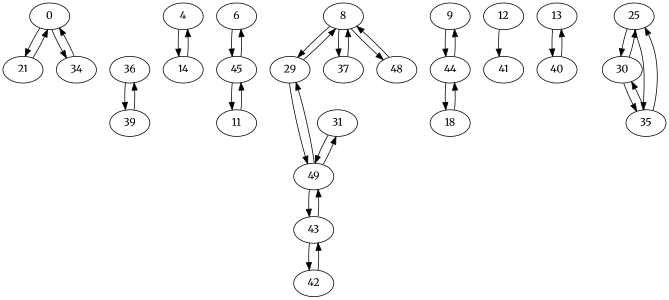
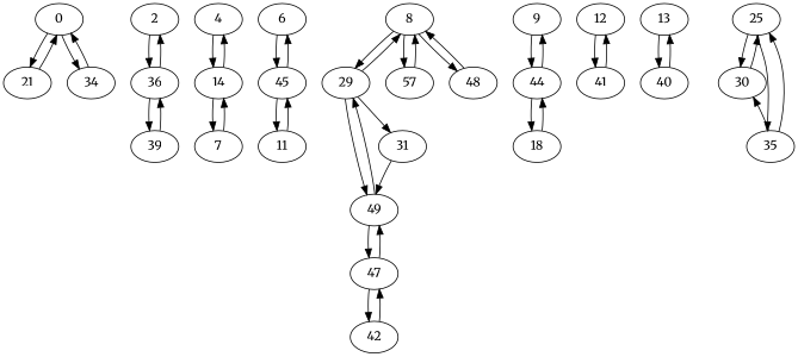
  digraph {
    fontname=Merriweather
    node [fontname=Merriweather]
    edge [fontname=Merriweather]
    0
    21
    34
+   2
    36
    39
    4
    14
+   7
    6
    45
    11
    8
    29
-   37
+   37 [label=57]
    48
    49
    31
-   47 [label=43]
+   47
    9
    44
    18
    12
    41
    n25 [label=13]
    40
    25
    30
    35
    42
    0 -> 21
    0 -> 34
    21 -> 0
    34 -> 0
+   2 -> 36
+   36 -> 2
    36 -> 39
    39 -> 36
    4 -> 14
    14 -> 4
+   14 -> 7
+   7 -> 14
    6 -> 45
    45 -> 6
    45 -> 11
    11 -> 45
    8 -> 29
    8 -> 37
    8 -> 48
    29 -> 8
    29 -> 49
    37 -> 8
    48 -> 8
    49 -> 29
-   49 -> 31
+   29 -> 31
    49 -> 47
    31 -> 49
    47 -> 49
    47 -> 42
    9 -> 44
    44 -> 9
    44 -> 18
    18 -> 44
    12 -> 41
+   41 -> 12
    n25 -> 40
    40 -> n25
    25 -> 30
    25 -> 35
    30 -> 25
-   30 -> 35
    35 -> 25
    35 -> 30
    42 -> 47
  }
